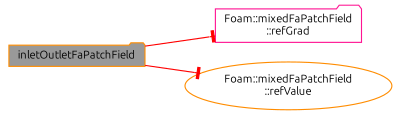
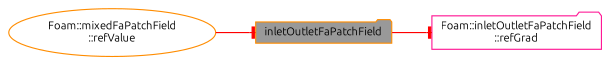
  digraph {
    fontname=Ubuntu
    rankdir=LR
    node [color=darkorange fillcolor=white fontname=Ubuntu fontsize=10 shape=folder style=filled]
    edge [arrowhead=tee color=red fontname=Ubuntu fontsize=10 labelfontname=Helvetica labelfontsize=10 style=solid]
    n1 [fillcolor=grey60 fontcolor=black height=0.2 label=inletOutletFaPatchField width=0.4]
-   n2 [color=deeppink height=0.2 label="Foam::mixedFaPatchField\l::refGrad" width=0.4]
+   n2 [color=deeppink height=0.2 label="Foam::inletOutletFaPatchField\l::refGrad" width=0.4]
    n3 [height=0.2 label="Foam::mixedFaPatchField\l::refValue" shape=ellipse width=0.4]
    n1 -> n2
-   n1 -> n3
+   n3 -> n1
  }
